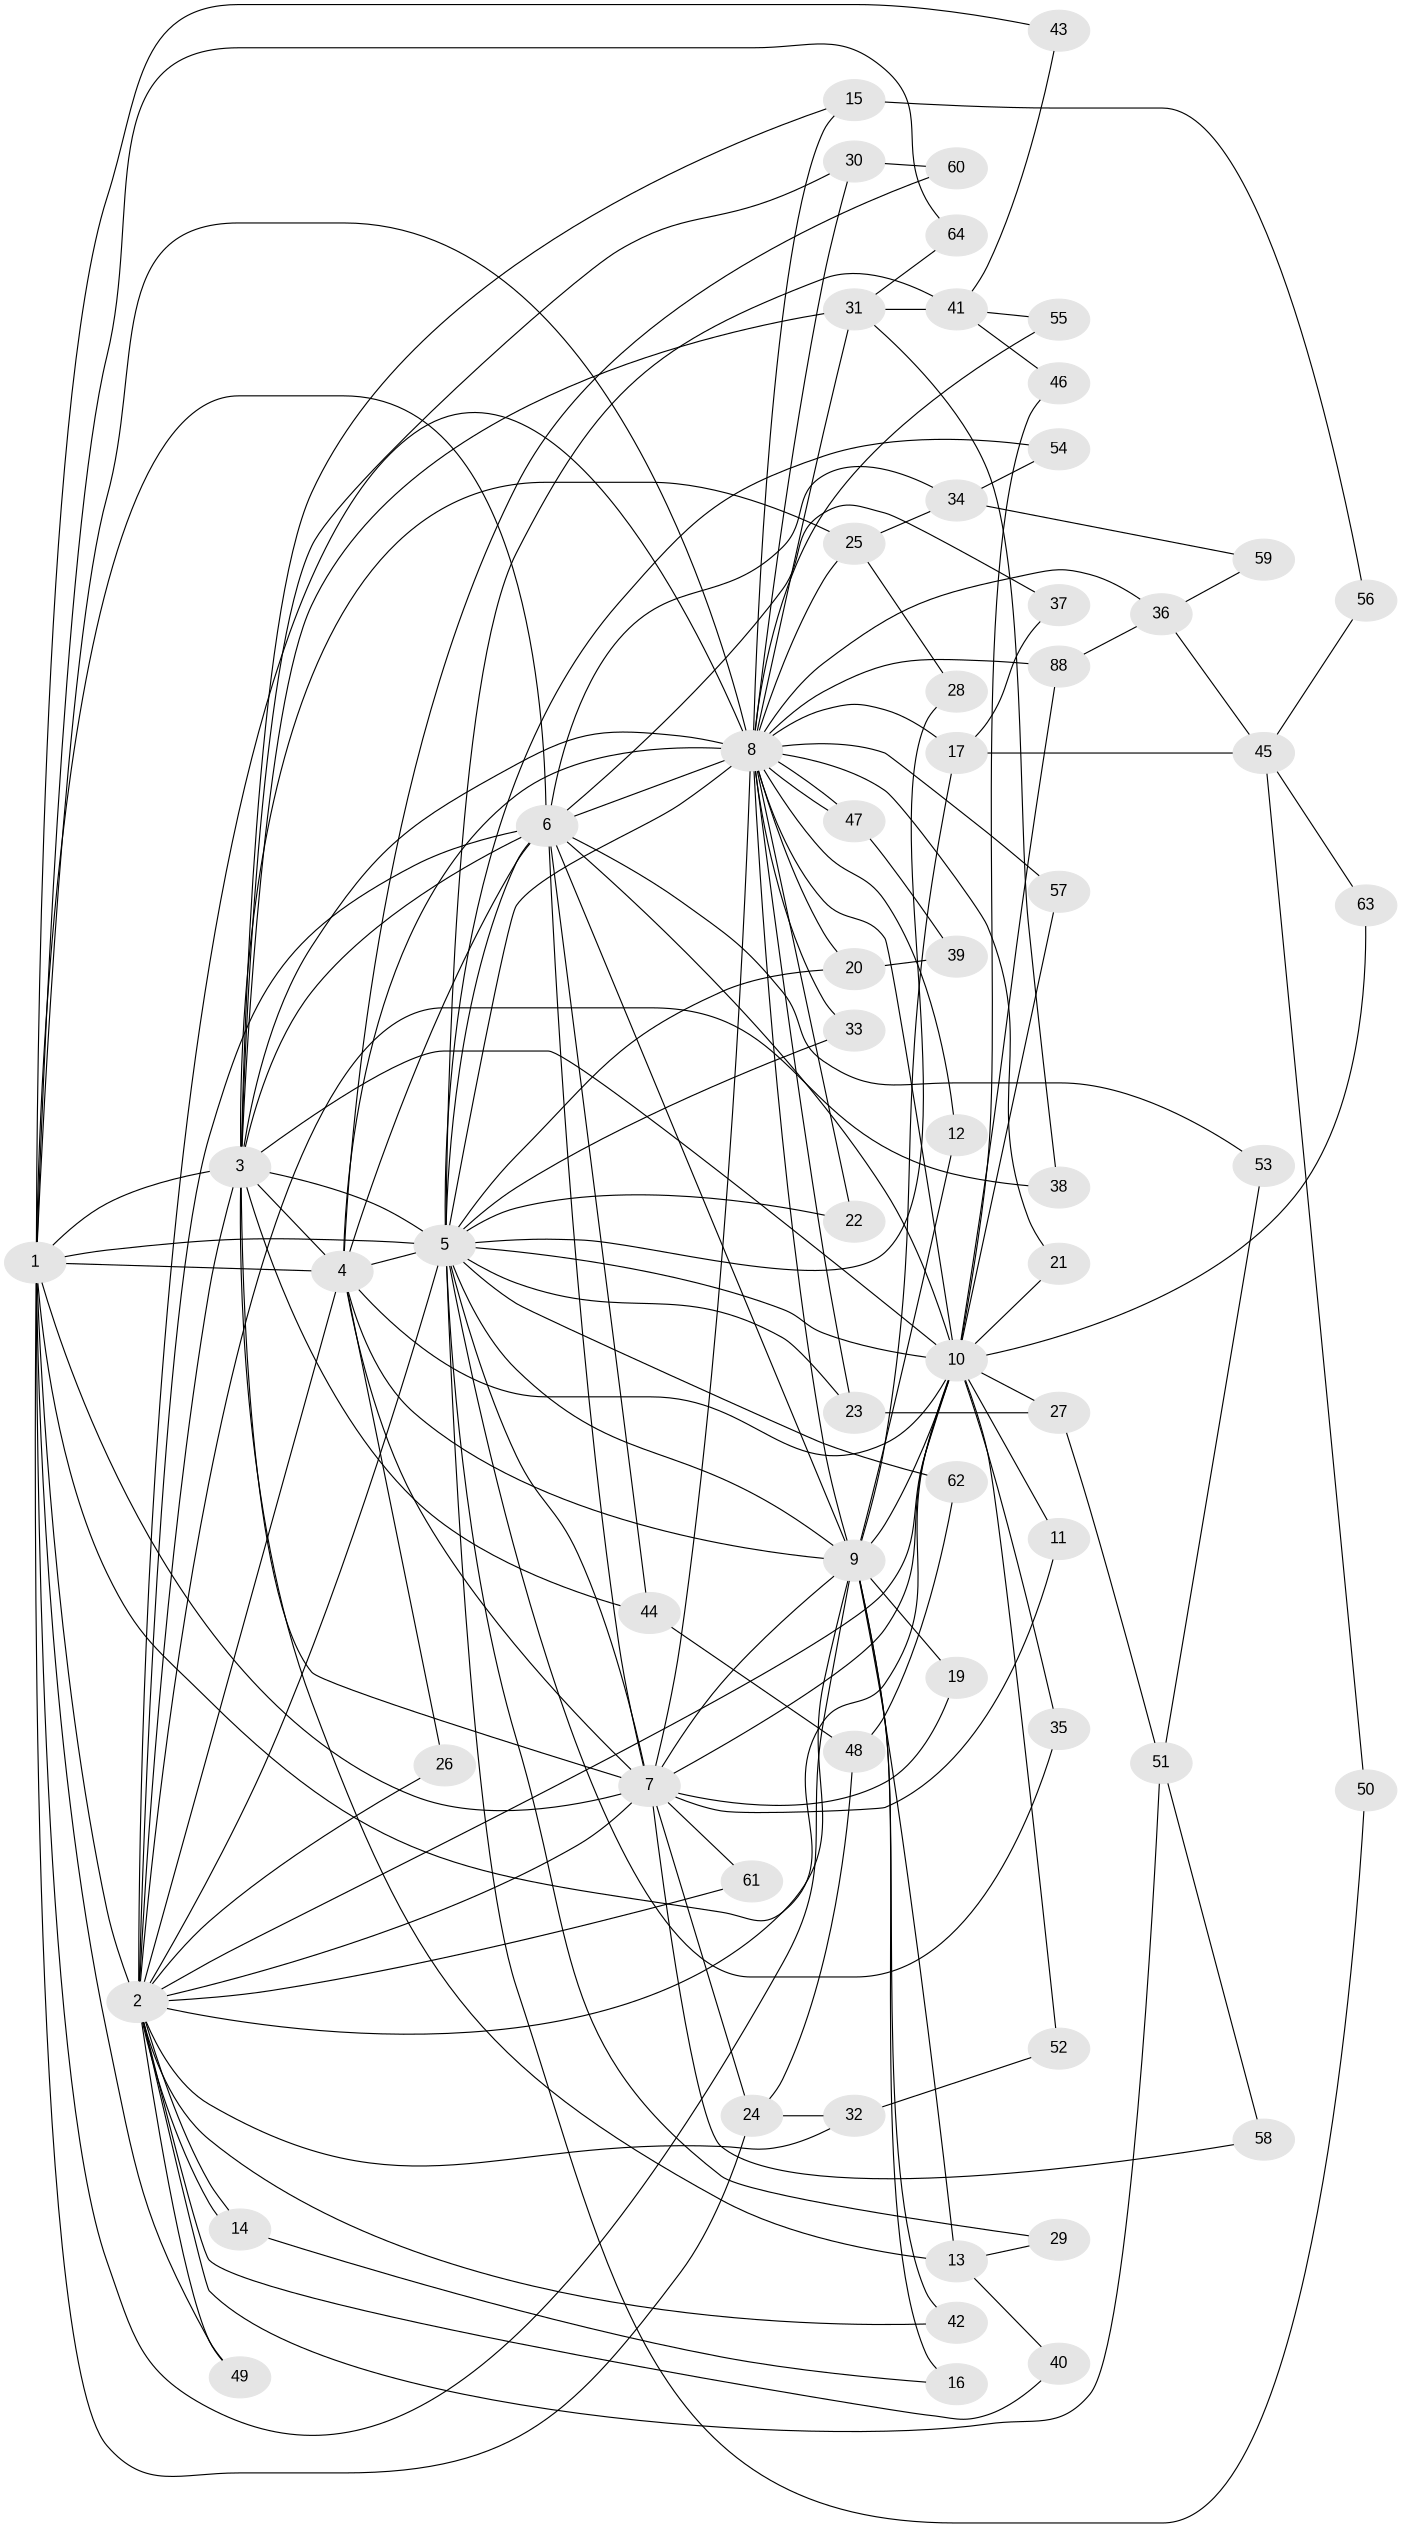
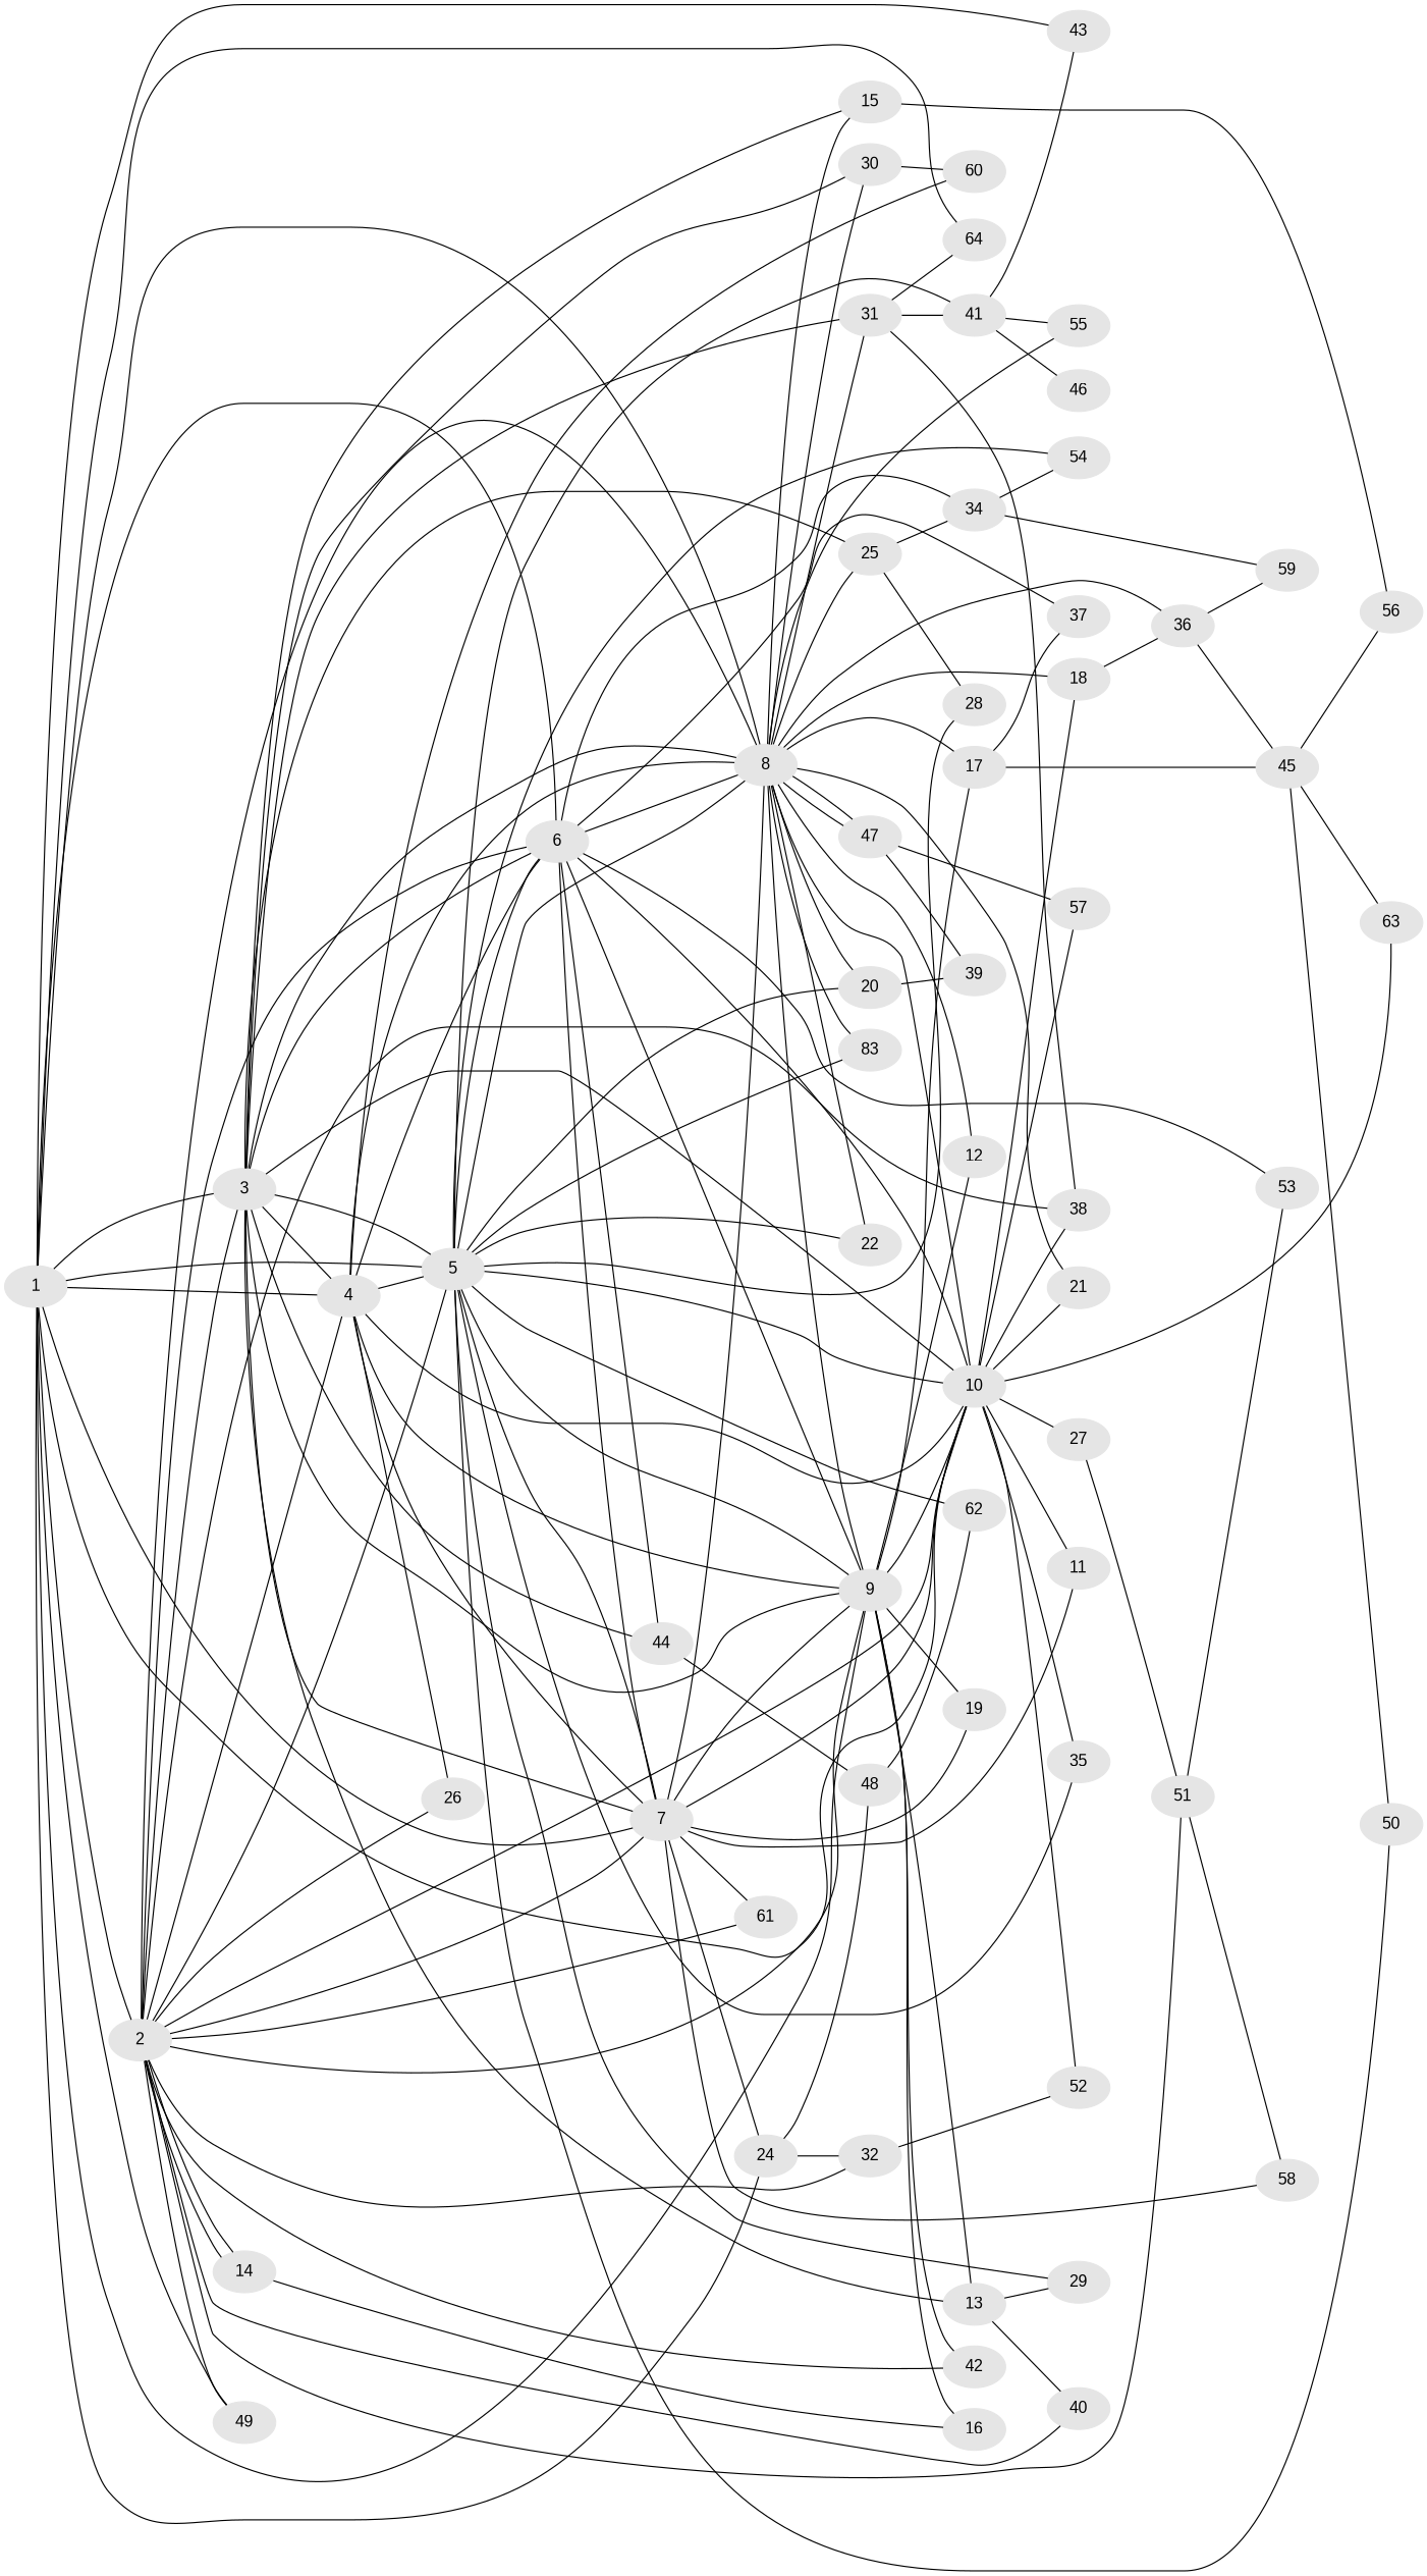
  graph {
    fontname="Liberation Sans"
    rankdir=LR
    node [color=gray90 fontname="Liberation Sans" style=filled]
    edge [fontname="Liberation Sans"]
    1
    2
    3
    4
    5
    6
    7
    8
    9
    10
    24
    43
    49
    64
    14
    26
    32
    38
    40
    42
    51
    61
    13
    15
    25
    30
    31
    44
    60
    20
    22
-   23
    28
    29
-   33
+   33 [label=83]
    35
    41
    50
    54
    62
    34
    37
    53
    11
    19
    58
    12
    17
-   18 [label=88]
+   18
    21
    36
    47
    55
    57
    16
    27
    46
    52
    63
    48
    56
    39
    59
    45
    1 -- 2
    1 -- 3
    1 -- 4
    1 -- 5
    1 -- 6
    1 -- 7
    1 -- 8
    1 -- 9
    1 -- 10
    1 -- 24
    1 -- 43
    1 -- 49
    1 -- 64
    2 -- 3
    2 -- 4
    2 -- 5
    2 -- 6
    2 -- 7
    2 -- 8
    2 -- 9
    2 -- 10
    2 -- 49
    2 -- 14
    2 -- 14
    2 -- 26
    2 -- 32
    2 -- 38
    2 -- 40
    2 -- 42
    2 -- 51
    2 -- 61
    3 -- 4
    3 -- 5
    3 -- 6
    3 -- 7
    3 -- 8
+   3 -- 9
    3 -- 10
    3 -- 13
    3 -- 15
    3 -- 25
    3 -- 30
    3 -- 31
    3 -- 44
    4 -- 5
    4 -- 6
    4 -- 7
    4 -- 8
    4 -- 9
    4 -- 10
    4 -- 26
    4 -- 60
    5 -- 6
    5 -- 7
    5 -- 8
    5 -- 9
    5 -- 10
    5 -- 20
    5 -- 22
-   5 -- 23
    5 -- 28
    5 -- 29
    5 -- 33
    5 -- 35
    5 -- 41
    5 -- 50
    5 -- 54
    5 -- 62
    6 -- 7
    6 -- 8
    6 -- 9
    6 -- 10
    6 -- 44
    6 -- 34
    6 -- 37
    6 -- 53
    7 -- 8
    7 -- 9
    7 -- 10
    7 -- 24
    7 -- 61
    7 -- 11
    7 -- 19
    7 -- 58
    8 -- 9
    8 -- 10
    8 -- 15
    8 -- 25
    8 -- 30
    8 -- 31
    8 -- 20
    8 -- 22
-   8 -- 23
    8 -- 33
    8 -- 12
    8 -- 17
    8 -- 18
    8 -- 21
    8 -- 36
    8 -- 47
    8 -- 47
    8 -- 55
-   8 -- 57
+   47 -- 57
    9 -- 10
    9 -- 42
    9 -- 13
    9 -- 19
    9 -- 12
    9 -- 17
    9 -- 16
    10 -- 35
    10 -- 11
    10 -- 18
    10 -- 21
    10 -- 57
    10 -- 27
-   10 -- 46
+   10 -- 38
    10 -- 52
    10 -- 63
    24 -- 32
    24 -- 48
    14 -- 16
    32 -- 52
    51 -- 53
    51 -- 58
    13 -- 40
    13 -- 29
    15 -- 56
    25 -- 28
    25 -- 34
    30 -- 60
    31 -- 64
    31 -- 38
    31 -- 41
    44 -- 48
    20 -- 39
-   23 -- 27
    41 -- 43
    41 -- 55
    41 -- 46
    34 -- 54
    34 -- 59
    17 -- 37
    17 -- 45
    18 -- 36
    36 -- 59
    36 -- 45
    47 -- 39
    27 -- 51
    48 -- 62
    45 -- 50
    45 -- 63
    45 -- 56
  }
